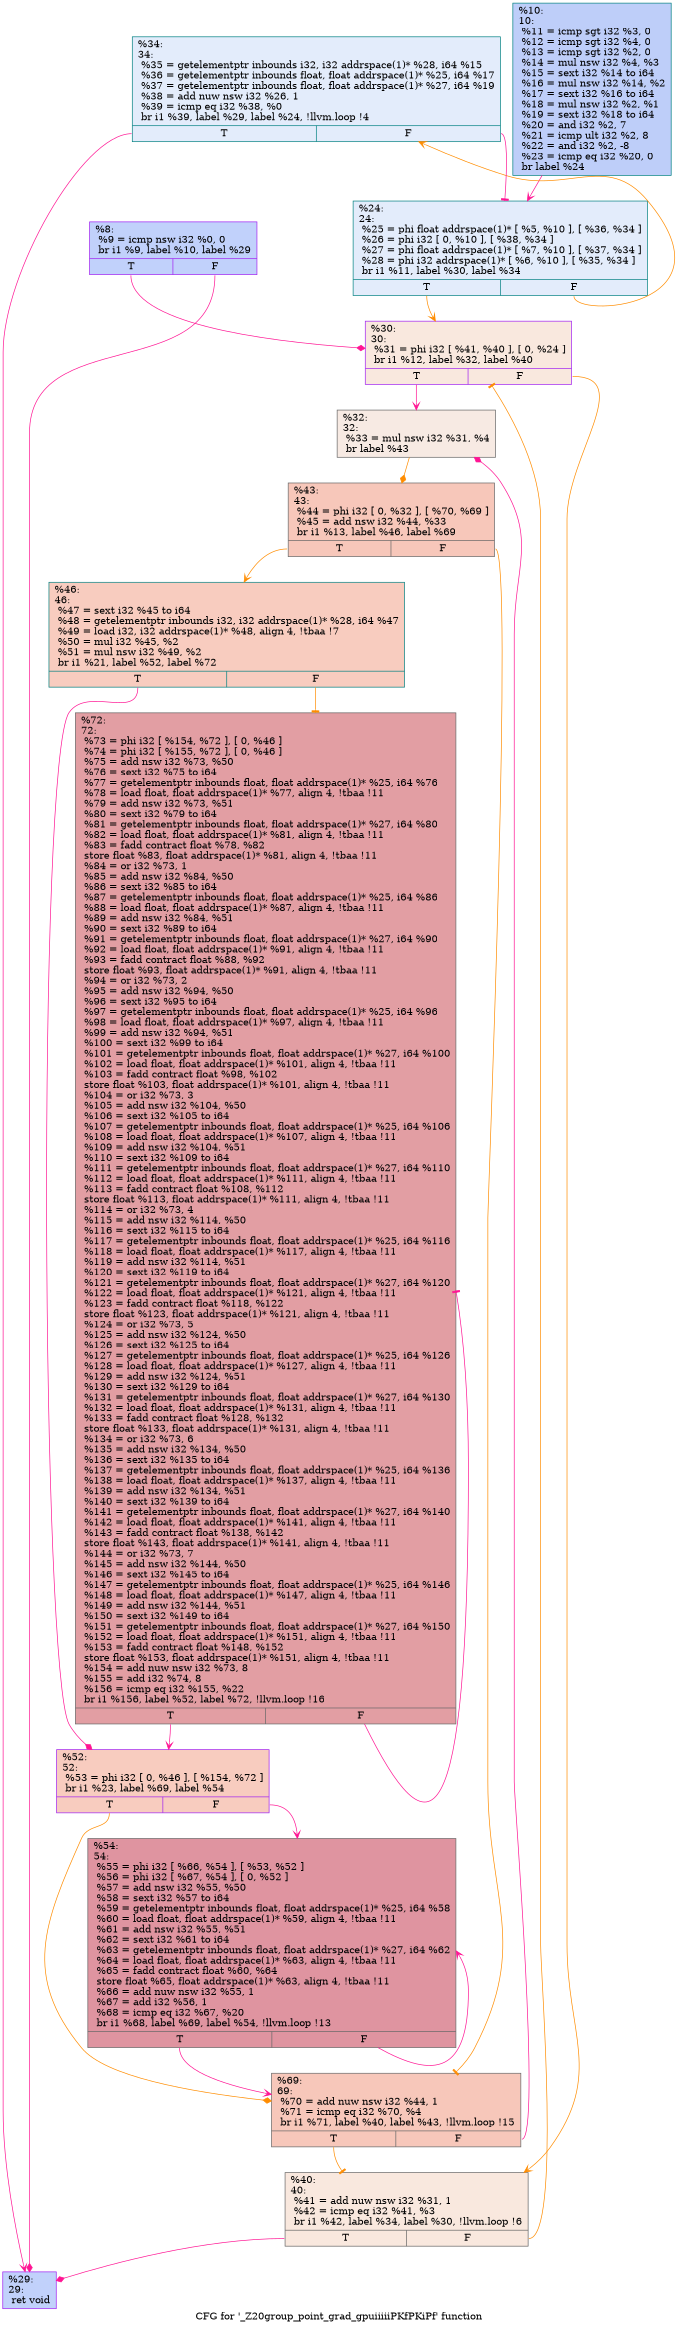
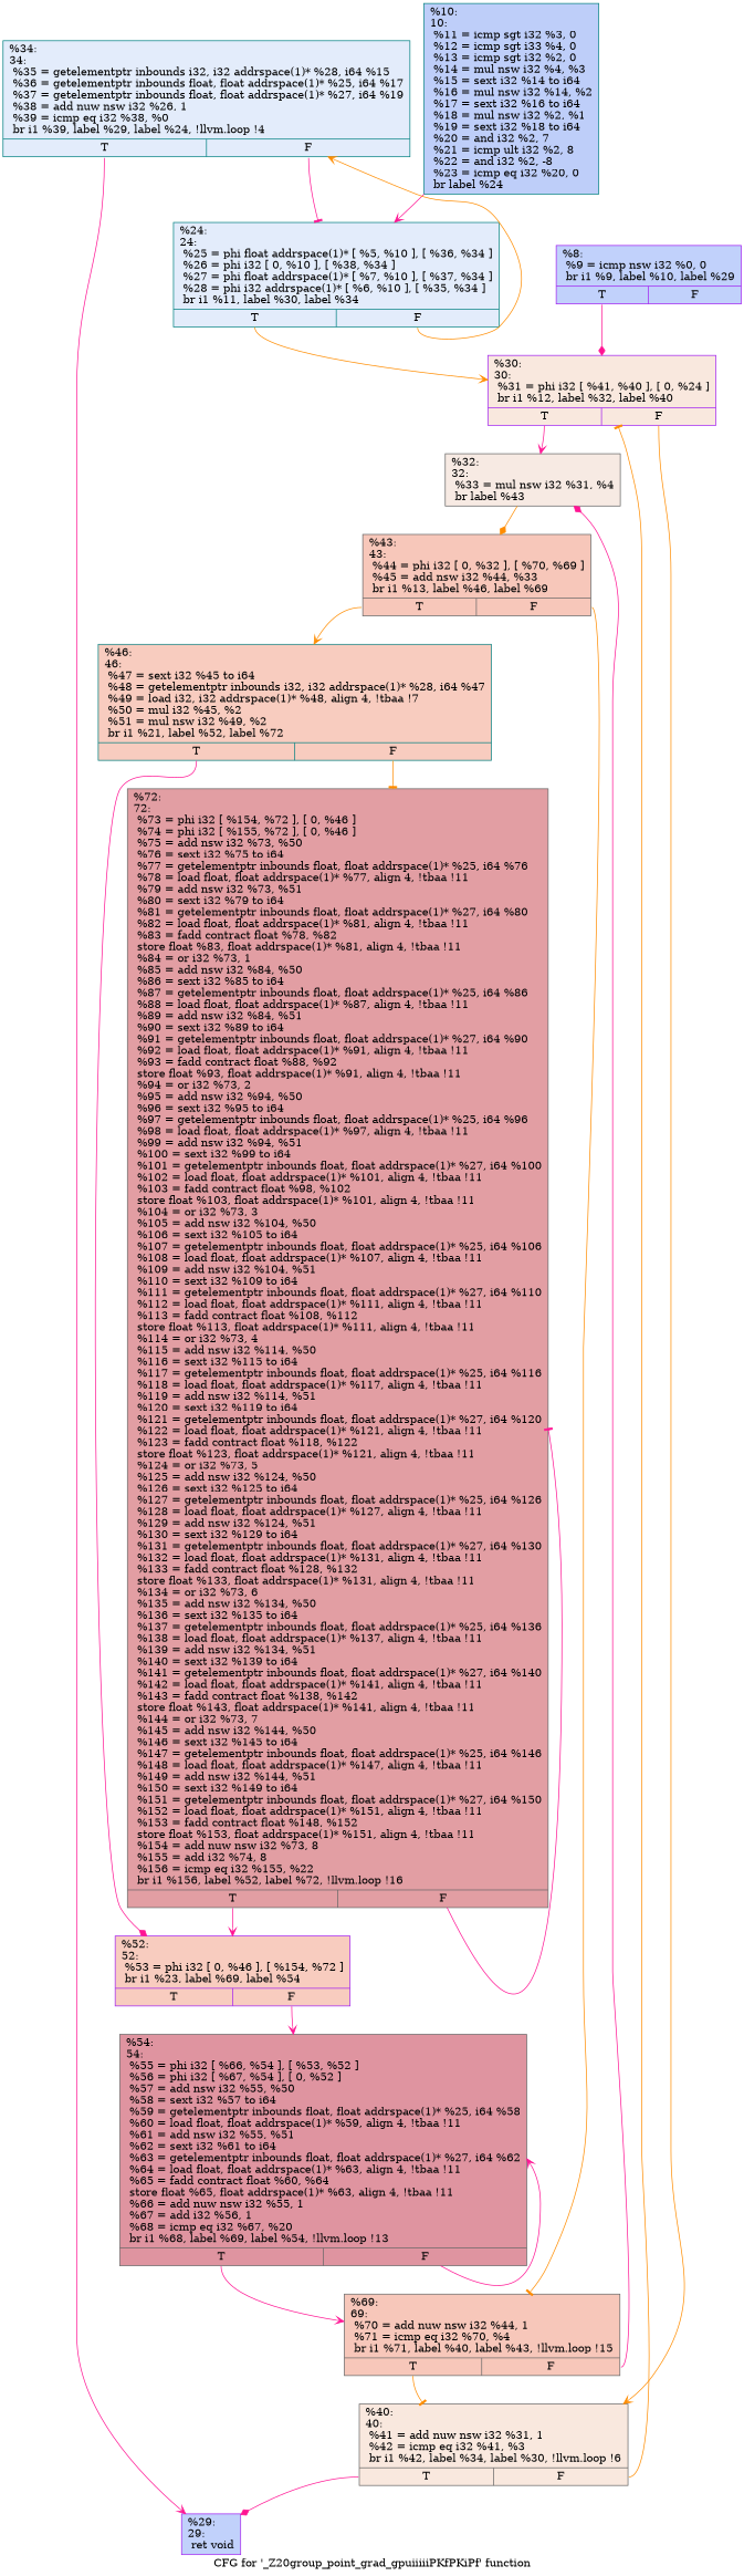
  digraph {
    label="CFG for '_Z20group_point_grad_gpuiiiiiPKfPKiPf' function"
    node [color=gray40 fillcolor="#7396f570" shape=record style=filled]
    edge [arrowhead=vee color=deeppink tailport=s0]
    n1 [color=purple label="{%8:\l  %9 = icmp nsw i32 %0, 0\l  br i1 %9, label %10, label %29\l|{<s0>T|<s1>F}}"]
    n2 [color=purple label="{%29:\l29:                                               \l  ret void\l}"]
    n3 [color=purple fillcolor="#f2cab570" label="{%30:\l30:                                               \l  %31 = phi i32 [ %41, %40 ], [ 0, %24 ]\l  br i1 %12, label %32, label %40\l|{<s0>T|<s1>F}}"]
-   n4 [color=teal fillcolor="#6c8ff170" label="{%10:\l10:                                               \l  %11 = icmp sgt i32 %3, 0\l  %12 = icmp sgt i32 %4, 0\l  %13 = icmp sgt i32 %2, 0\l  %14 = mul nsw i32 %4, %3\l  %15 = sext i32 %14 to i64\l  %16 = mul nsw i32 %14, %2\l  %17 = sext i32 %16 to i64\l  %18 = mul nsw i32 %2, %1\l  %19 = sext i32 %18 to i64\l  %20 = and i32 %2, 7\l  %21 = icmp ult i32 %2, 8\l  %22 = and i32 %2, -8\l  %23 = icmp eq i32 %20, 0\l  br label %24\l}"]
+   n4 [color=teal fillcolor="#6c8ff170" label="{%10:\l10:                                               \l  %11 = icmp sgt i32 %3, 0\l  %12 = icmp sgt i33 %4, 0\l  %13 = icmp sgt i32 %2, 0\l  %14 = mul nsw i32 %4, %3\l  %15 = sext i32 %14 to i64\l  %16 = mul nsw i32 %14, %2\l  %17 = sext i32 %16 to i64\l  %18 = mul nsw i32 %2, %1\l  %19 = sext i32 %18 to i64\l  %20 = and i32 %2, 7\l  %21 = icmp ult i32 %2, 8\l  %22 = and i32 %2, -8\l  %23 = icmp eq i32 %20, 0\l  br label %24\l}"]
    n5 [color=teal fillcolor="#bfd3f670" label="{%24:\l24:                                               \l  %25 = phi float addrspace(1)* [ %5, %10 ], [ %36, %34 ]\l  %26 = phi i32 [ 0, %10 ], [ %38, %34 ]\l  %27 = phi float addrspace(1)* [ %7, %10 ], [ %37, %34 ]\l  %28 = phi i32 addrspace(1)* [ %6, %10 ], [ %35, %34 ]\l  br i1 %11, label %30, label %34\l|{<s0>T|<s1>F}}"]
    n6 [color=teal fillcolor="#bfd3f670" label="{%34:\l34:                                               \l  %35 = getelementptr inbounds i32, i32 addrspace(1)* %28, i64 %15\l  %36 = getelementptr inbounds float, float addrspace(1)* %25, i64 %17\l  %37 = getelementptr inbounds float, float addrspace(1)* %27, i64 %19\l  %38 = add nuw nsw i32 %26, 1\l  %39 = icmp eq i32 %38, %0\l  br i1 %39, label %29, label %24, !llvm.loop !4\l|{<s0>T|<s1>F}}"]
    n7 [fillcolor="#eed0c070" label="{%32:\l32:                                               \l  %33 = mul nsw i32 %31, %4\l  br label %43\l}"]
    n8 [fillcolor="#f2cab570" label="{%40:\l40:                                               \l  %41 = add nuw nsw i32 %31, 1\l  %42 = icmp eq i32 %41, %3\l  br i1 %42, label %34, label %30, !llvm.loop !6\l|{<s0>T|<s1>F}}"]
    n9 [fillcolor="#ec7f6370" label="{%43:\l43:                                               \l  %44 = phi i32 [ 0, %32 ], [ %70, %69 ]\l  %45 = add nsw i32 %44, %33\l  br i1 %13, label %46, label %69\l|{<s0>T|<s1>F}}"]
    n10 [color=teal fillcolor="#f08b6e70" label="{%46:\l46:                                               \l  %47 = sext i32 %45 to i64\l  %48 = getelementptr inbounds i32, i32 addrspace(1)* %28, i64 %47\l  %49 = load i32, i32 addrspace(1)* %48, align 4, !tbaa !7\l  %50 = mul i32 %45, %2\l  %51 = mul nsw i32 %49, %2\l  br i1 %21, label %52, label %72\l|{<s0>T|<s1>F}}"]
    n11 [fillcolor="#ec7f6370" label="{%69:\l69:                                               \l  %70 = add nuw nsw i32 %44, 1\l  %71 = icmp eq i32 %70, %4\l  br i1 %71, label %40, label %43, !llvm.loop !15\l|{<s0>T|<s1>F}}"]
    n12 [color=purple fillcolor="#f08b6e70" label="{%52:\l52:                                               \l  %53 = phi i32 [ 0, %46 ], [ %154, %72 ]\l  br i1 %23, label %69, label %54\l|{<s0>T|<s1>F}}"]
    n13 [fillcolor="#be242e70" label="{%72:\l72:                                               \l  %73 = phi i32 [ %154, %72 ], [ 0, %46 ]\l  %74 = phi i32 [ %155, %72 ], [ 0, %46 ]\l  %75 = add nsw i32 %73, %50\l  %76 = sext i32 %75 to i64\l  %77 = getelementptr inbounds float, float addrspace(1)* %25, i64 %76\l  %78 = load float, float addrspace(1)* %77, align 4, !tbaa !11\l  %79 = add nsw i32 %73, %51\l  %80 = sext i32 %79 to i64\l  %81 = getelementptr inbounds float, float addrspace(1)* %27, i64 %80\l  %82 = load float, float addrspace(1)* %81, align 4, !tbaa !11\l  %83 = fadd contract float %78, %82\l  store float %83, float addrspace(1)* %81, align 4, !tbaa !11\l  %84 = or i32 %73, 1\l  %85 = add nsw i32 %84, %50\l  %86 = sext i32 %85 to i64\l  %87 = getelementptr inbounds float, float addrspace(1)* %25, i64 %86\l  %88 = load float, float addrspace(1)* %87, align 4, !tbaa !11\l  %89 = add nsw i32 %84, %51\l  %90 = sext i32 %89 to i64\l  %91 = getelementptr inbounds float, float addrspace(1)* %27, i64 %90\l  %92 = load float, float addrspace(1)* %91, align 4, !tbaa !11\l  %93 = fadd contract float %88, %92\l  store float %93, float addrspace(1)* %91, align 4, !tbaa !11\l  %94 = or i32 %73, 2\l  %95 = add nsw i32 %94, %50\l  %96 = sext i32 %95 to i64\l  %97 = getelementptr inbounds float, float addrspace(1)* %25, i64 %96\l  %98 = load float, float addrspace(1)* %97, align 4, !tbaa !11\l  %99 = add nsw i32 %94, %51\l  %100 = sext i32 %99 to i64\l  %101 = getelementptr inbounds float, float addrspace(1)* %27, i64 %100\l  %102 = load float, float addrspace(1)* %101, align 4, !tbaa !11\l  %103 = fadd contract float %98, %102\l  store float %103, float addrspace(1)* %101, align 4, !tbaa !11\l  %104 = or i32 %73, 3\l  %105 = add nsw i32 %104, %50\l  %106 = sext i32 %105 to i64\l  %107 = getelementptr inbounds float, float addrspace(1)* %25, i64 %106\l  %108 = load float, float addrspace(1)* %107, align 4, !tbaa !11\l  %109 = add nsw i32 %104, %51\l  %110 = sext i32 %109 to i64\l  %111 = getelementptr inbounds float, float addrspace(1)* %27, i64 %110\l  %112 = load float, float addrspace(1)* %111, align 4, !tbaa !11\l  %113 = fadd contract float %108, %112\l  store float %113, float addrspace(1)* %111, align 4, !tbaa !11\l  %114 = or i32 %73, 4\l  %115 = add nsw i32 %114, %50\l  %116 = sext i32 %115 to i64\l  %117 = getelementptr inbounds float, float addrspace(1)* %25, i64 %116\l  %118 = load float, float addrspace(1)* %117, align 4, !tbaa !11\l  %119 = add nsw i32 %114, %51\l  %120 = sext i32 %119 to i64\l  %121 = getelementptr inbounds float, float addrspace(1)* %27, i64 %120\l  %122 = load float, float addrspace(1)* %121, align 4, !tbaa !11\l  %123 = fadd contract float %118, %122\l  store float %123, float addrspace(1)* %121, align 4, !tbaa !11\l  %124 = or i32 %73, 5\l  %125 = add nsw i32 %124, %50\l  %126 = sext i32 %125 to i64\l  %127 = getelementptr inbounds float, float addrspace(1)* %25, i64 %126\l  %128 = load float, float addrspace(1)* %127, align 4, !tbaa !11\l  %129 = add nsw i32 %124, %51\l  %130 = sext i32 %129 to i64\l  %131 = getelementptr inbounds float, float addrspace(1)* %27, i64 %130\l  %132 = load float, float addrspace(1)* %131, align 4, !tbaa !11\l  %133 = fadd contract float %128, %132\l  store float %133, float addrspace(1)* %131, align 4, !tbaa !11\l  %134 = or i32 %73, 6\l  %135 = add nsw i32 %134, %50\l  %136 = sext i32 %135 to i64\l  %137 = getelementptr inbounds float, float addrspace(1)* %25, i64 %136\l  %138 = load float, float addrspace(1)* %137, align 4, !tbaa !11\l  %139 = add nsw i32 %134, %51\l  %140 = sext i32 %139 to i64\l  %141 = getelementptr inbounds float, float addrspace(1)* %27, i64 %140\l  %142 = load float, float addrspace(1)* %141, align 4, !tbaa !11\l  %143 = fadd contract float %138, %142\l  store float %143, float addrspace(1)* %141, align 4, !tbaa !11\l  %144 = or i32 %73, 7\l  %145 = add nsw i32 %144, %50\l  %146 = sext i32 %145 to i64\l  %147 = getelementptr inbounds float, float addrspace(1)* %25, i64 %146\l  %148 = load float, float addrspace(1)* %147, align 4, !tbaa !11\l  %149 = add nsw i32 %144, %51\l  %150 = sext i32 %149 to i64\l  %151 = getelementptr inbounds float, float addrspace(1)* %27, i64 %150\l  %152 = load float, float addrspace(1)* %151, align 4, !tbaa !11\l  %153 = fadd contract float %148, %152\l  store float %153, float addrspace(1)* %151, align 4, !tbaa !11\l  %154 = add nuw nsw i32 %73, 8\l  %155 = add i32 %74, 8\l  %156 = icmp eq i32 %155, %22\l  br i1 %156, label %52, label %72, !llvm.loop !16\l|{<s0>T|<s1>F}}"]
    n14 [fillcolor="#b70d2870" label="{%54:\l54:                                               \l  %55 = phi i32 [ %66, %54 ], [ %53, %52 ]\l  %56 = phi i32 [ %67, %54 ], [ 0, %52 ]\l  %57 = add nsw i32 %55, %50\l  %58 = sext i32 %57 to i64\l  %59 = getelementptr inbounds float, float addrspace(1)* %25, i64 %58\l  %60 = load float, float addrspace(1)* %59, align 4, !tbaa !11\l  %61 = add nsw i32 %55, %51\l  %62 = sext i32 %61 to i64\l  %63 = getelementptr inbounds float, float addrspace(1)* %27, i64 %62\l  %64 = load float, float addrspace(1)* %63, align 4, !tbaa !11\l  %65 = fadd contract float %60, %64\l  store float %65, float addrspace(1)* %63, align 4, !tbaa !11\l  %66 = add nuw nsw i32 %55, 1\l  %67 = add i32 %56, 1\l  %68 = icmp eq i32 %67, %20\l  br i1 %68, label %69, label %54, !llvm.loop !13\l|{<s0>T|<s1>F}}"]
-   n1 -> n2 [arrowhead=diamond tailport=s1]
    n1 -> n3 [arrowhead=diamond]
    n3 -> n7
    n3 -> n8 [color=darkorange tailport=s1]
    n4 -> n5
    n5 -> n3 [color=darkorange]
    n5 -> n6 [color=darkorange tailport=s1]
    n6 -> n2
    n6 -> n5 [arrowhead=tee tailport=s1]
    n7 -> n9 [arrowhead=diamond color=darkorange]
    n8 -> n2 [arrowhead=diamond]
    n8 -> n3 [arrowhead=tee color=darkorange tailport=s1]
    n9 -> n10 [color=darkorange]
    n9 -> n11 [arrowhead=tee color=darkorange tailport=s1]
    n10 -> n12 [arrowhead=diamond]
    n10 -> n13 [arrowhead=tee color=darkorange tailport=s1]
    n11 -> n7 [arrowhead=diamond tailport=s1]
    n11 -> n8 [arrowhead=tee color=darkorange]
-   n12 -> n11 [arrowhead=diamond color=darkorange]
    n12 -> n14 [tailport=s1]
    n13 -> n12
    n13 -> n13 [arrowhead=tee tailport=s1]
    n14 -> n11
    n14 -> n14 [tailport=s1]
  }
